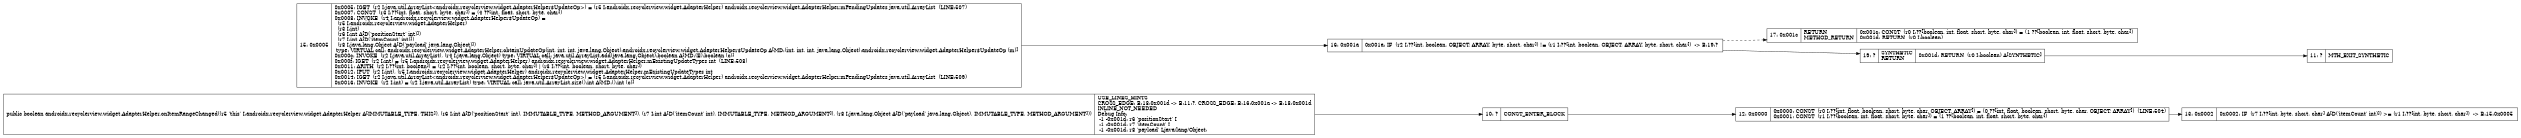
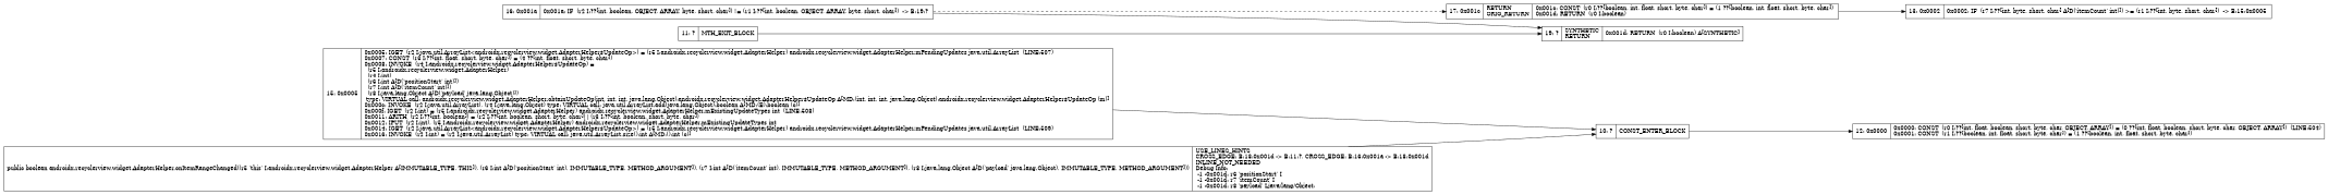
  digraph {
    rankdir=LR
    node [shape=record]
    n1 [label="{10\:\ ?|CONST_ENTER_BLOCK\l}"]
    n2 [label="{12\:\ 0x0000|0x0000: CONST  (r0 I:??[int, float, boolean, short, byte, char, OBJECT, ARRAY]) = (0 ??[int, float, boolean, short, byte, char, OBJECT, ARRAY])  (LINE:504)\l0x0001: CONST  (r1 I:??[boolean, int, float, short, byte, char]) = (1 ??[boolean, int, float, short, byte, char]) \l}"]
    n3 [label="{13\:\ 0x0002|0x0002: IF  (r7 I:??[int, byte, short, char] A[D('itemCount' int)]) \>= (r1 I:??[int, byte, short, char])  \-\> B:15:0x0005 \l}"]
-   n4 [label="{15\:\ 0x0005|0x0005: IGET  (r2 I:java.util.ArrayList\<androidx.recyclerview.widget.AdapterHelper$UpdateOp\>) = (r5 I:androidx.recyclerview.widget.AdapterHelper) androidx.recyclerview.widget.AdapterHelper.mPendingUpdates java.util.ArrayList  (LINE:507)\l0x0007: CONST  (r3 I:??[int, float, short, byte, char]) = (4 ??[int, float, short, byte, char]) \l0x0008: INVOKE  (r4 I:androidx.recyclerview.widget.AdapterHelper$UpdateOp) = \l  (r5 I:androidx.recyclerview.widget.AdapterHelper)\l  (r3 I:int)\l  (r6 I:int A[D('positionStart' int)])\l  (r7 I:int A[D('itemCount' int)])\l  (r8 I:java.lang.Object A[D('payload' java.lang.Object)])\l type: VIRTUAL call: androidx.recyclerview.widget.AdapterHelper.obtainUpdateOp(int, int, int, java.lang.Object):androidx.recyclerview.widget.AdapterHelper$UpdateOp A[MD:(int, int, int, java.lang.Object):androidx.recyclerview.widget.AdapterHelper$UpdateOp (m)]\l0x000c: INVOKE  (r2 I:java.util.ArrayList), (r4 I:java.lang.Object) type: VIRTUAL call: java.util.ArrayList.add(java.lang.Object):boolean A[MD:(E):boolean (c)]\l0x000f: IGET  (r2 I:int) = (r5 I:androidx.recyclerview.widget.AdapterHelper) androidx.recyclerview.widget.AdapterHelper.mExistingUpdateTypes int  (LINE:508)\l0x0011: ARITH  (r2 I:??[int, boolean]) = (r2 I:??[int, boolean, short, byte, char]) \| (r3 I:??[int, boolean, short, byte, char]) \l0x0012: IPUT  (r2 I:int), (r5 I:androidx.recyclerview.widget.AdapterHelper) androidx.recyclerview.widget.AdapterHelper.mExistingUpdateTypes int \l0x0014: IGET  (r2 I:java.util.ArrayList\<androidx.recyclerview.widget.AdapterHelper$UpdateOp\>) = (r5 I:androidx.recyclerview.widget.AdapterHelper) androidx.recyclerview.widget.AdapterHelper.mPendingUpdates java.util.ArrayList  (LINE:509)\l0x0016: INVOKE  (r2 I:int) = (r2 I:java.util.ArrayList) type: VIRTUAL call: java.util.ArrayList.size():int A[MD:():int (c)]\l}"]
+   n4 [label="{15\:\ 0x0005|0x0005: IGET  (r2 I:java.util.ArrayList\<androidx.recyclerview.widget.AdapterHelper$UpdateOp\>) = (r5 I:androidx.recyclerview.widget.AdapterHelper) androidx.recyclerview.widget.AdapterHelper.mPendingUpdates java.util.ArrayList  (LINE:507)\l0x0007: CONST  (r3 I:??[int, float, short, byte, char]) = (4 ??[int, float, short, byte, char]) \l0x0008: INVOKE  (r4 I:androidx.recyclerview.widget.AdapterHelper$UpdateOp) = \l  (r5 I:androidx.recyclerview.widget.AdapterHelper)\l  (r4 I:int)\l  (r6 I:int A[D('positionStart' int)])\l  (r7 I:int A[D('itemCount' int)])\l  (r8 I:java.lang.Object A[D('payload' java.lang.Object)])\l type: VIRTUAL call: androidx.recyclerview.widget.AdapterHelper.obtainUpdateOp(int, int, int, java.lang.Object):androidx.recyclerview.widget.AdapterHelper$UpdateOp A[MD:(int, int, int, java.lang.Object):androidx.recyclerview.widget.AdapterHelper$UpdateOp (m)]\l0x000c: INVOKE  (r2 I:java.util.ArrayList), (r4 I:java.lang.Object) type: VIRTUAL call: java.util.ArrayList.add(java.lang.Object):boolean A[MD:(E):boolean (c)]\l0x000f: IGET  (r2 I:int) = (r5 I:androidx.recyclerview.widget.AdapterHelper) androidx.recyclerview.widget.AdapterHelper.mExistingUpdateTypes int  (LINE:508)\l0x0011: ARITH  (r2 I:??[int, boolean]) = (r2 I:??[int, boolean, short, byte, char]) \| (r3 I:??[int, boolean, short, byte, char]) \l0x0012: IPUT  (r2 I:int), (r5 I:androidx.recyclerview.widget.AdapterHelper) androidx.recyclerview.widget.AdapterHelper.mExistingUpdateTypes int \l0x0014: IGET  (r2 I:java.util.ArrayList\<androidx.recyclerview.widget.AdapterHelper$UpdateOp\>) = (r5 I:androidx.recyclerview.widget.AdapterHelper) androidx.recyclerview.widget.AdapterHelper.mPendingUpdates java.util.ArrayList  (LINE:509)\l0x0016: INVOKE  (r2 I:int) = (r2 I:java.util.ArrayList) type: VIRTUAL call: java.util.ArrayList.size():int A[MD:():int (c)]\l}"]
    n5 [label="{16\:\ 0x001a|0x001a: IF  (r2 I:??[int, boolean, OBJECT, ARRAY, byte, short, char]) != (r1 I:??[int, boolean, OBJECT, ARRAY, byte, short, char])  \-\> B:19:? \l}"]
-   n6 [label="{11\:\ ?|MTH_EXIT_SYNTHETIC\l}"]
-   n7 [label="{17\:\ 0x001c|RETURN\lMETHOD_RETURN\l|0x001c: CONST  (r0 I:??[boolean, int, float, short, byte, char]) = (1 ??[boolean, int, float, short, byte, char]) \l0x001d: RETURN  (r0 I:boolean) \l}"]
+   n6 [label="{11\:\ ?|MTH_EXIT_BLOCK\l}"]
+   n7 [label="{17\:\ 0x001c|RETURN\lORIG_RETURN\l|0x001c: CONST  (r0 I:??[boolean, int, float, short, byte, char]) = (1 ??[boolean, int, float, short, byte, char]) \l0x001d: RETURN  (r0 I:boolean) \l}"]
    n8 [label="{19\:\ ?|SYNTHETIC\lRETURN\l|0x001d: RETURN  (r0 I:boolean) A[SYNTHETIC]\l}"]
    n9 [label="{public boolean androidx.recyclerview.widget.AdapterHelper.onItemRangeChanged((r5 'this' I:androidx.recyclerview.widget.AdapterHelper A[IMMUTABLE_TYPE, THIS]), (r6 I:int A[D('positionStart' int), IMMUTABLE_TYPE, METHOD_ARGUMENT]), (r7 I:int A[D('itemCount' int), IMMUTABLE_TYPE, METHOD_ARGUMENT]), (r8 I:java.lang.Object A[D('payload' java.lang.Object), IMMUTABLE_TYPE, METHOD_ARGUMENT]))  | USE_LINES_HINTS\lCROSS_EDGE: B:18:0x001d \-\> B:11:?, CROSS_EDGE: B:16:0x001a \-\> B:18:0x001d\lINLINE_NOT_NEEDED\lDebug Info:\l  \-1 \-0x001d: r6 'positionStart' I\l  \-1 \-0x001d: r7 'itemCount' I\l  \-1 \-0x001d: r8 'payload' Ljava\/lang\/Object;\l}"]
    n1 -> n2
-   n2 -> n3
-   n4 -> n5
+   n7 -> n3
+   n4 -> n1
    n5 -> n7 [style=dashed]
    n5 -> n8
-   n8 -> n6
+   n6 -> n8
    n9 -> n1
  }
